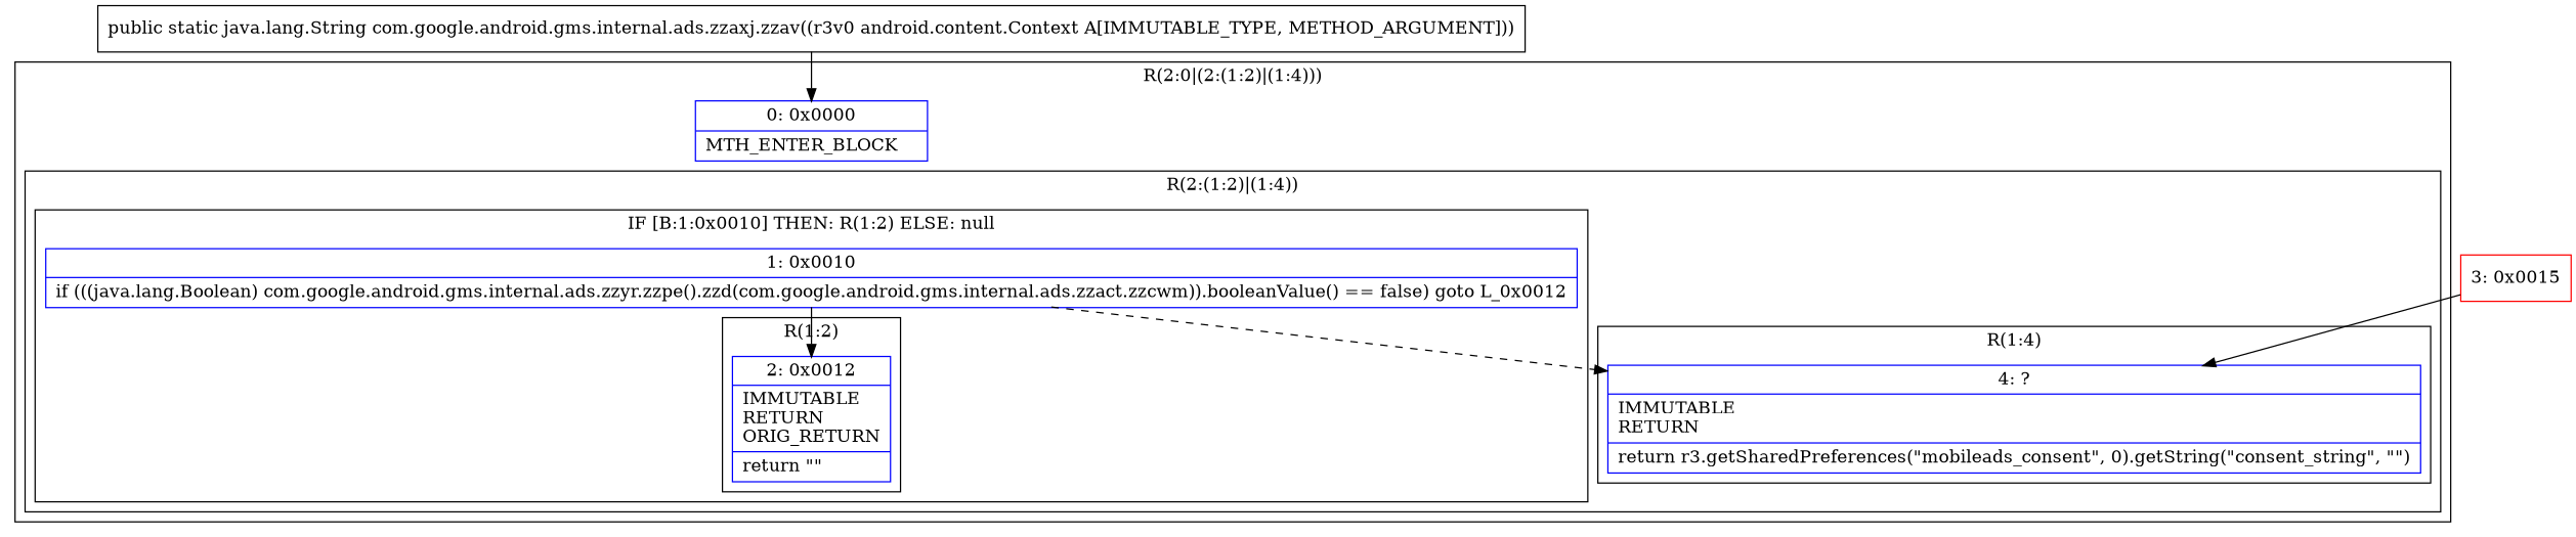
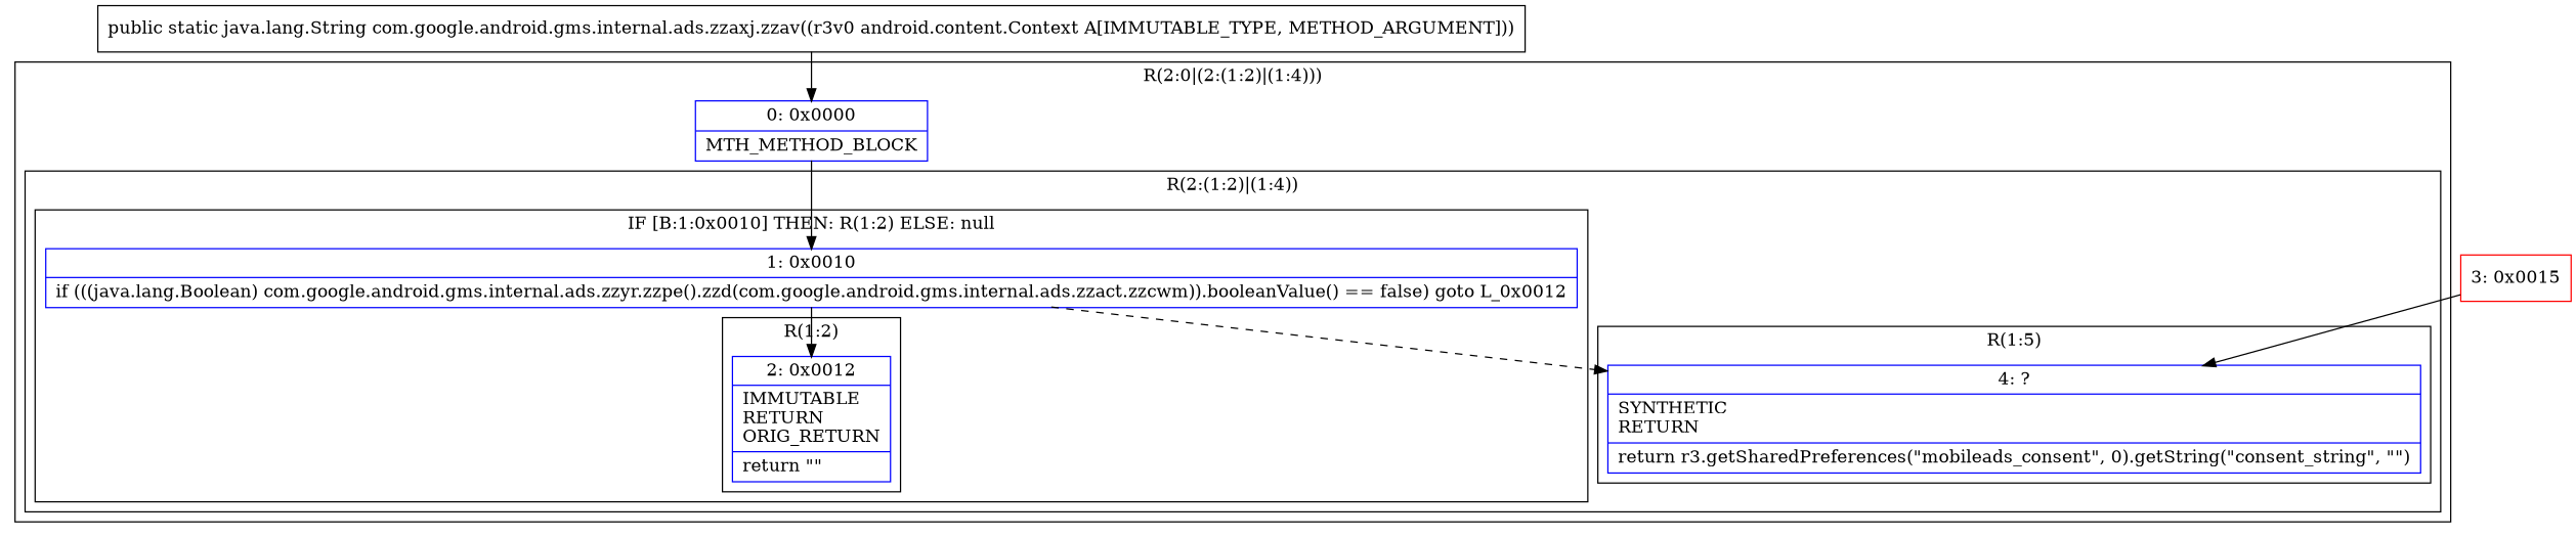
  digraph {
    node [color=blue shape=record]
    n1 [label="{2\:\ 0x0012|IMMUTABLE\lRETURN\lORIG_RETURN\l|return \"\"\l}"]
    n2 [label="{1\:\ 0x0010|if (((java.lang.Boolean) com.google.android.gms.internal.ads.zzyr.zzpe().zzd(com.google.android.gms.internal.ads.zzact.zzcwm)).booleanValue() == false) goto L_0x0012\l}"]
-   n3 [label="{4\:\ ?|IMMUTABLE\lRETURN\l|return r3.getSharedPreferences(\"mobileads_consent\", 0).getString(\"consent_string\", \"\")\l}"]
-   n4 [label="{0\:\ 0x0000|MTH_ENTER_BLOCK\l}"]
+   n3 [label="{4\:\ ?|SYNTHETIC\lRETURN\l|return r3.getSharedPreferences(\"mobileads_consent\", 0).getString(\"consent_string\", \"\")\l}"]
+   n4 [label="{0\:\ 0x0000|MTH_METHOD_BLOCK\l}"]
    n5 [color=red label="{3\:\ 0x0015}"]
    n6 [label="{public static java.lang.String com.google.android.gms.internal.ads.zzaxj.zzav((r3v0 android.content.Context A[IMMUTABLE_TYPE, METHOD_ARGUMENT])) }" color=""]
    subgraph cluster_1 {
      label="R(2:0|(2:(1:2)|(1:4)))"
      n4
      subgraph cluster_2 {
        label="R(2:(1:2)|(1:4))"
        subgraph cluster_3 {
          label="IF [B:1:0x0010] THEN: R(1:2) ELSE: null"
          n2
          subgraph cluster_4 {
            label="R(1:2)"
            n1
          }
        }
        subgraph cluster_5 {
-         label="R(1:4)"
+         label="R(1:5)"
          n3
        }
      }
    }
    n2 -> n1
    n2 -> n3 [style=dashed]
+   n4 -> n2
    n5 -> n3
    n6 -> n4
  }
